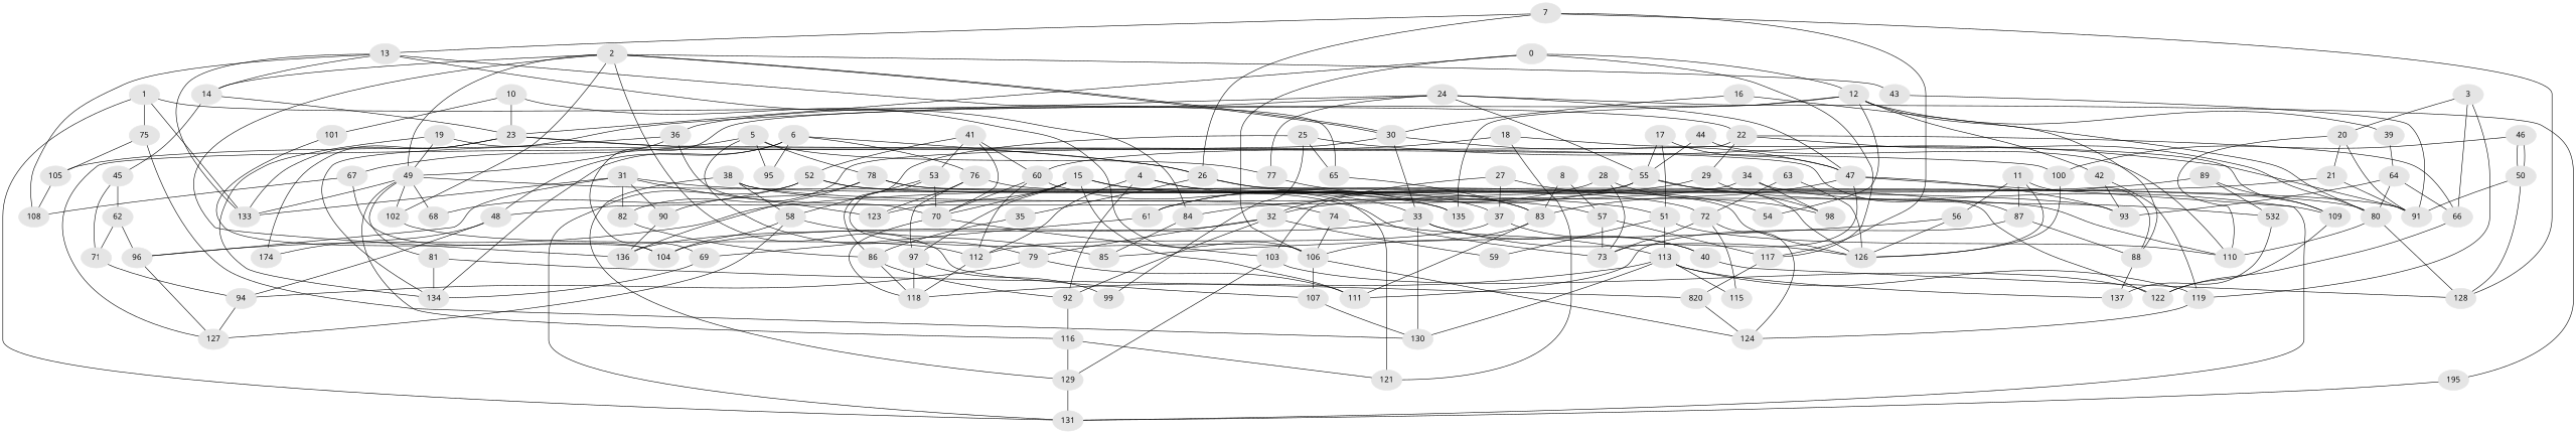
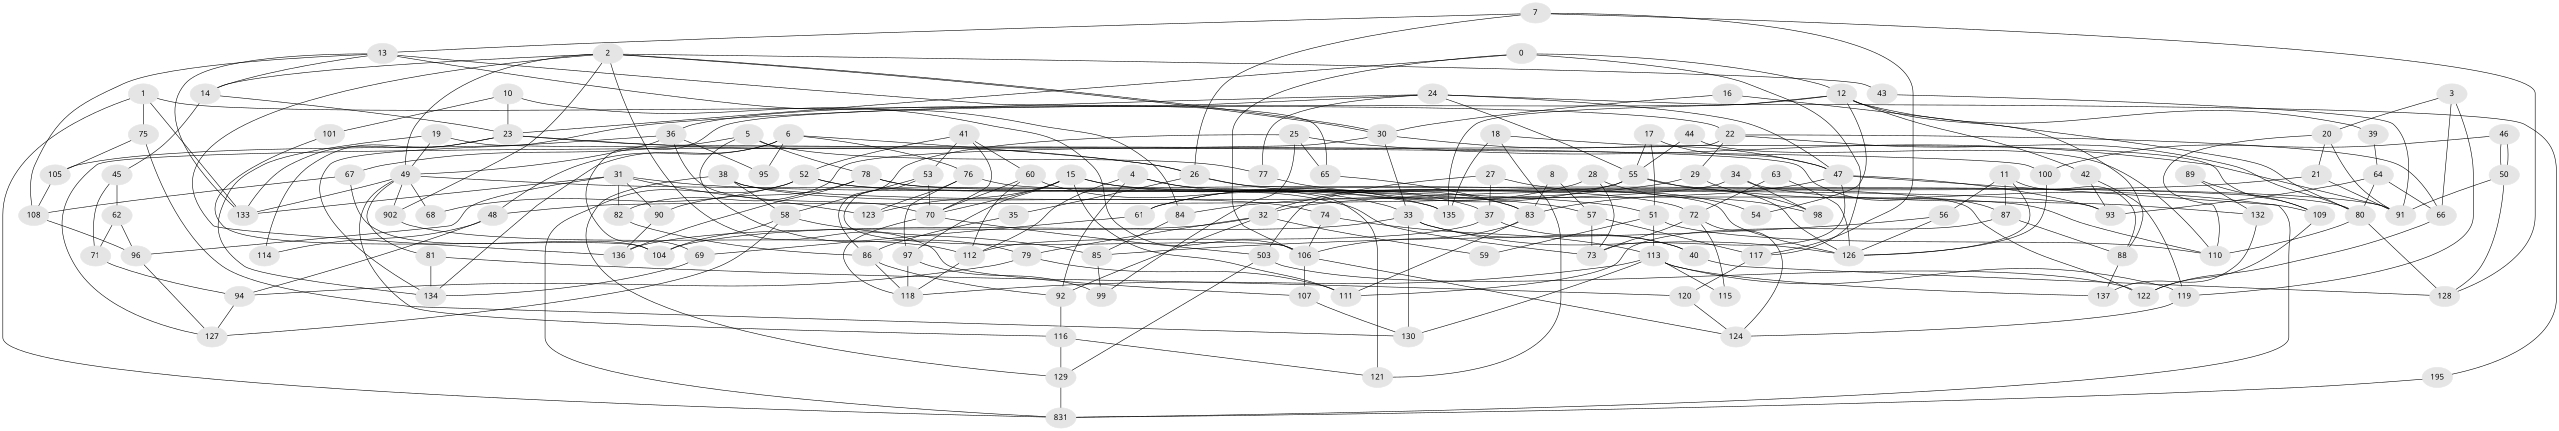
  graph {
    fontname="Noto Sans"
    node [color=gray90 fontname="Noto Sans" style=filled]
    edge [fontname="Noto Sans"]
    1
    22
    75
-   131
+   131 [label=831]
    133
    66
    80
    29
    127
    130
    105
    2
    14
    30
    43
    49
-   102
+   102 [label=902]
    107
    136
    23
    45
    33
    47
    82
    91
    57
    68
    81
    116
    112
    3
    20
    119
    21
    110
    122
    124
    4
    92
    121
    126
    40
    104
    118
    5
    67
    77
    78
    79
    95
    108
    83
    90
    93
    111
    94
    6
    26
    48
    76
    134
    35
    37
-   114 [label=174]
+   114
    97
    123
    7
    13
    117
    128
    65
    84
-   120 [label=820]
+   120
    8
    73
    106
    n77 [label=0]
    12
    88
    39
    42
    54
    69
    135
    100
    10
    101
    11
    56
    87
    85
    137
    64
    62
    71
    15
    70
    72
-   103
+   103 [label=503]
    115
    99
    16
    17
    51
    55
    59
    113
    109
    61
    18
    19
    32
    98
    24
    36
    n116 [label=195]
    25
    86
    27
    28
    31
    96
    34
-   132 [label=532]
+   132
    38
    58
    74
    129
    41
    52
    53
    60
    44
    46
    50
    63
    89
    1 -- 22
    1 -- 75
    1 -- 131
    1 -- 133
    22 -- 66
    22 -- 80
    22 -- 29
    22 -- 127
    75 -- 130
    75 -- 105
    66 -- 122
    80 -- 110
    80 -- 128
    29 -- 84
    29 -- 98
    105 -- 108
    2 -- 14
    2 -- 30
    2 -- 30
    2 -- 43
    2 -- 49
    2 -- 102
    2 -- 107
    2 -- 136
    14 -- 23
    14 -- 45
    30 -- 33
    30 -- 47
    30 -- 82
    43 -- 91
    49 -- 133
    49 -- 102
    49 -- 57
    49 -- 68
    49 -- 81
    49 -- 116
    102 -- 112
    107 -- 130
    23 -- 133
    23 -- 26
    23 -- 114
    23 -- 100
    45 -- 62
    45 -- 71
    33 -- 130
    33 -- 126
    33 -- 40
    33 -- 104
    47 -- 131
    47 -- 83
    47 -- 93
    47 -- 73
    82 -- 86
    57 -- 117
    57 -- 73
    81 -- 134
    81 -- 120
    116 -- 121
    116 -- 129
    112 -- 118
    3 -- 66
    3 -- 20
    3 -- 119
    20 -- 91
    20 -- 21
    20 -- 110
    119 -- 124
    21 -- 91
    21 -- 32
    4 -- 33
    4 -- 112
    4 -- 92
    4 -- 121
    92 -- 116
    40 -- 128
    5 -- 67
    5 -- 77
    5 -- 78
    5 -- 79
-   5 -- 95
+   36 -- 95
    67 -- 104
    67 -- 108
    77 -- 83
    78 -- 136
    78 -- 126
    78 -- 90
    78 -- 93
    79 -- 111
    79 -- 94
    83 -- 111
    83 -- 106
    90 -- 136
    94 -- 127
    6 -- 95
    6 -- 26
    6 -- 48
    6 -- 76
    6 -- 134
    26 -- 122
    26 -- 35
    26 -- 37
    48 -- 94
    48 -- 114
    76 -- 91
    76 -- 97
    76 -- 123
    35 -- 86
    37 -- 112
    37 -- 40
    97 -- 118
    97 -- 99
    7 -- 26
    7 -- 13
    7 -- 117
    7 -- 128
    13 -- 133
    13 -- 14
    13 -- 108
    13 -- 65
    13 -- 84
    117 -- 120
    65 -- 83
    84 -- 85
    120 -- 124
    8 -- 57
    8 -- 83
    106 -- 107
    106 -- 124
    n77 -- 23
    n77 -- 117
    n77 -- 106
    n77 -- 12
    12 -- 88
    12 -- 39
    12 -- 42
    12 -- 54
    12 -- 69
    12 -- 135
    88 -- 137
    39 -- 64
    42 -- 119
    42 -- 93
    69 -- 134
    100 -- 126
    10 -- 23
    10 -- 106
    10 -- 101
    101 -- 104
    11 -- 126
    11 -- 88
    11 -- 56
    11 -- 87
    56 -- 126
    56 -- 85
    87 -- 111
    87 -- 88
+   85 -- 99
    64 -- 66
    64 -- 80
    64 -- 93
    62 -- 71
    62 -- 96
    71 -- 94
    15 -- 111
    15 -- 97
    15 -- 123
    15 -- 135
    15 -- 70
    15 -- 72
    70 -- 118
    70 -- 103
    72 -- 124
    72 -- 73
    72 -- 115
    103 -- 122
    103 -- 129
    16 -- 80
    16 -- 30
    17 -- 47
    17 -- 51
    17 -- 55
    51 -- 110
    51 -- 59
    51 -- 113
    55 -- 126
    55 -- 103
    55 -- 109
    55 -- 61
    113 -- 130
    113 -- 119
    113 -- 118
    113 -- 137
    113 -- 115
    109 -- 122
    61 -- 69
    18 -- 121
-   18 -- 60
+   18 -- 135
    18 -- 109
    19 -- 49
    19 -- 134
    19 -- 87
    32 -- 136
    32 -- 92
    32 -- 79
    32 -- 59
    24 -- 47
    24 -- 77
    24 -- 134
    24 -- 55
    24 -- 36
    24 -- n116
    36 -- 105
    36 -- 49
    36 -- 70
    n116 -- 131
    25 -- 91
    25 -- 65
    25 -- 99
    25 -- 86
    86 -- 92
    86 -- 118
    27 -- 37
    27 -- 54
    27 -- 32
    28 -- 73
    28 -- 61
    28 -- 98
    31 -- 133
    31 -- 82
    31 -- 90
    31 -- 123
    31 -- 51
    31 -- 96
    96 -- 127
    34 -- 48
    34 -- 98
    34 -- 132
    132 -- 137
    38 -- 110
    38 -- 58
    38 -- 74
    38 -- 129
    58 -- 127
    58 -- 104
    58 -- 85
    74 -- 106
    74 -- 113
    129 -- 131
    41 -- 70
    41 -- 52
    41 -- 53
    41 -- 60
    52 -- 131
    52 -- 80
    52 -- 68
    52 -- 135
    53 -- 106
    53 -- 70
    53 -- 58
    60 -- 112
    60 -- 73
    60 -- 70
    44 -- 110
    44 -- 55
    46 -- 100
    46 -- 50
    46 -- 50
    50 -- 91
    50 -- 128
    63 -- 126
    63 -- 72
    89 -- 109
-   89 -- 96
+   108 -- 96
    89 -- 132
  }
